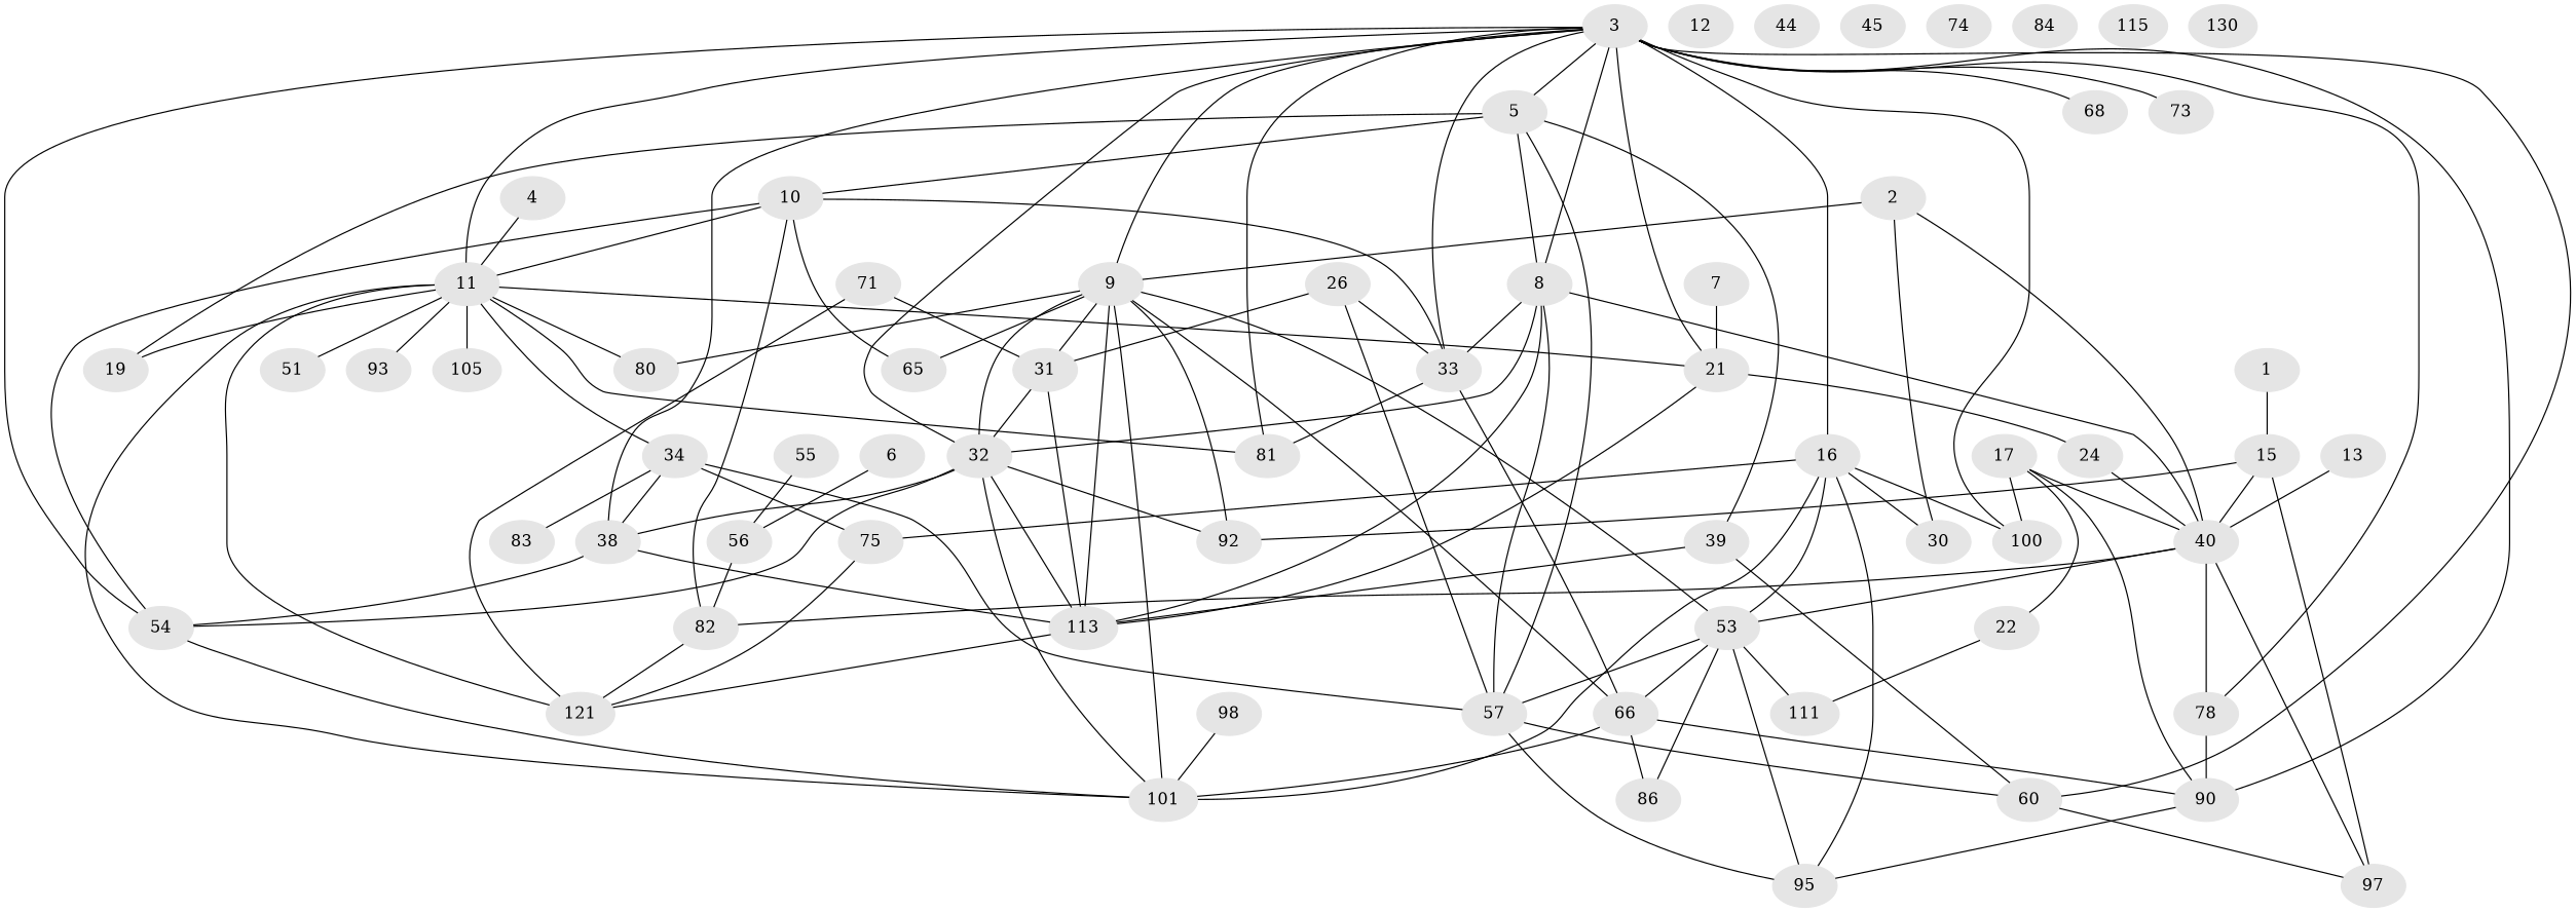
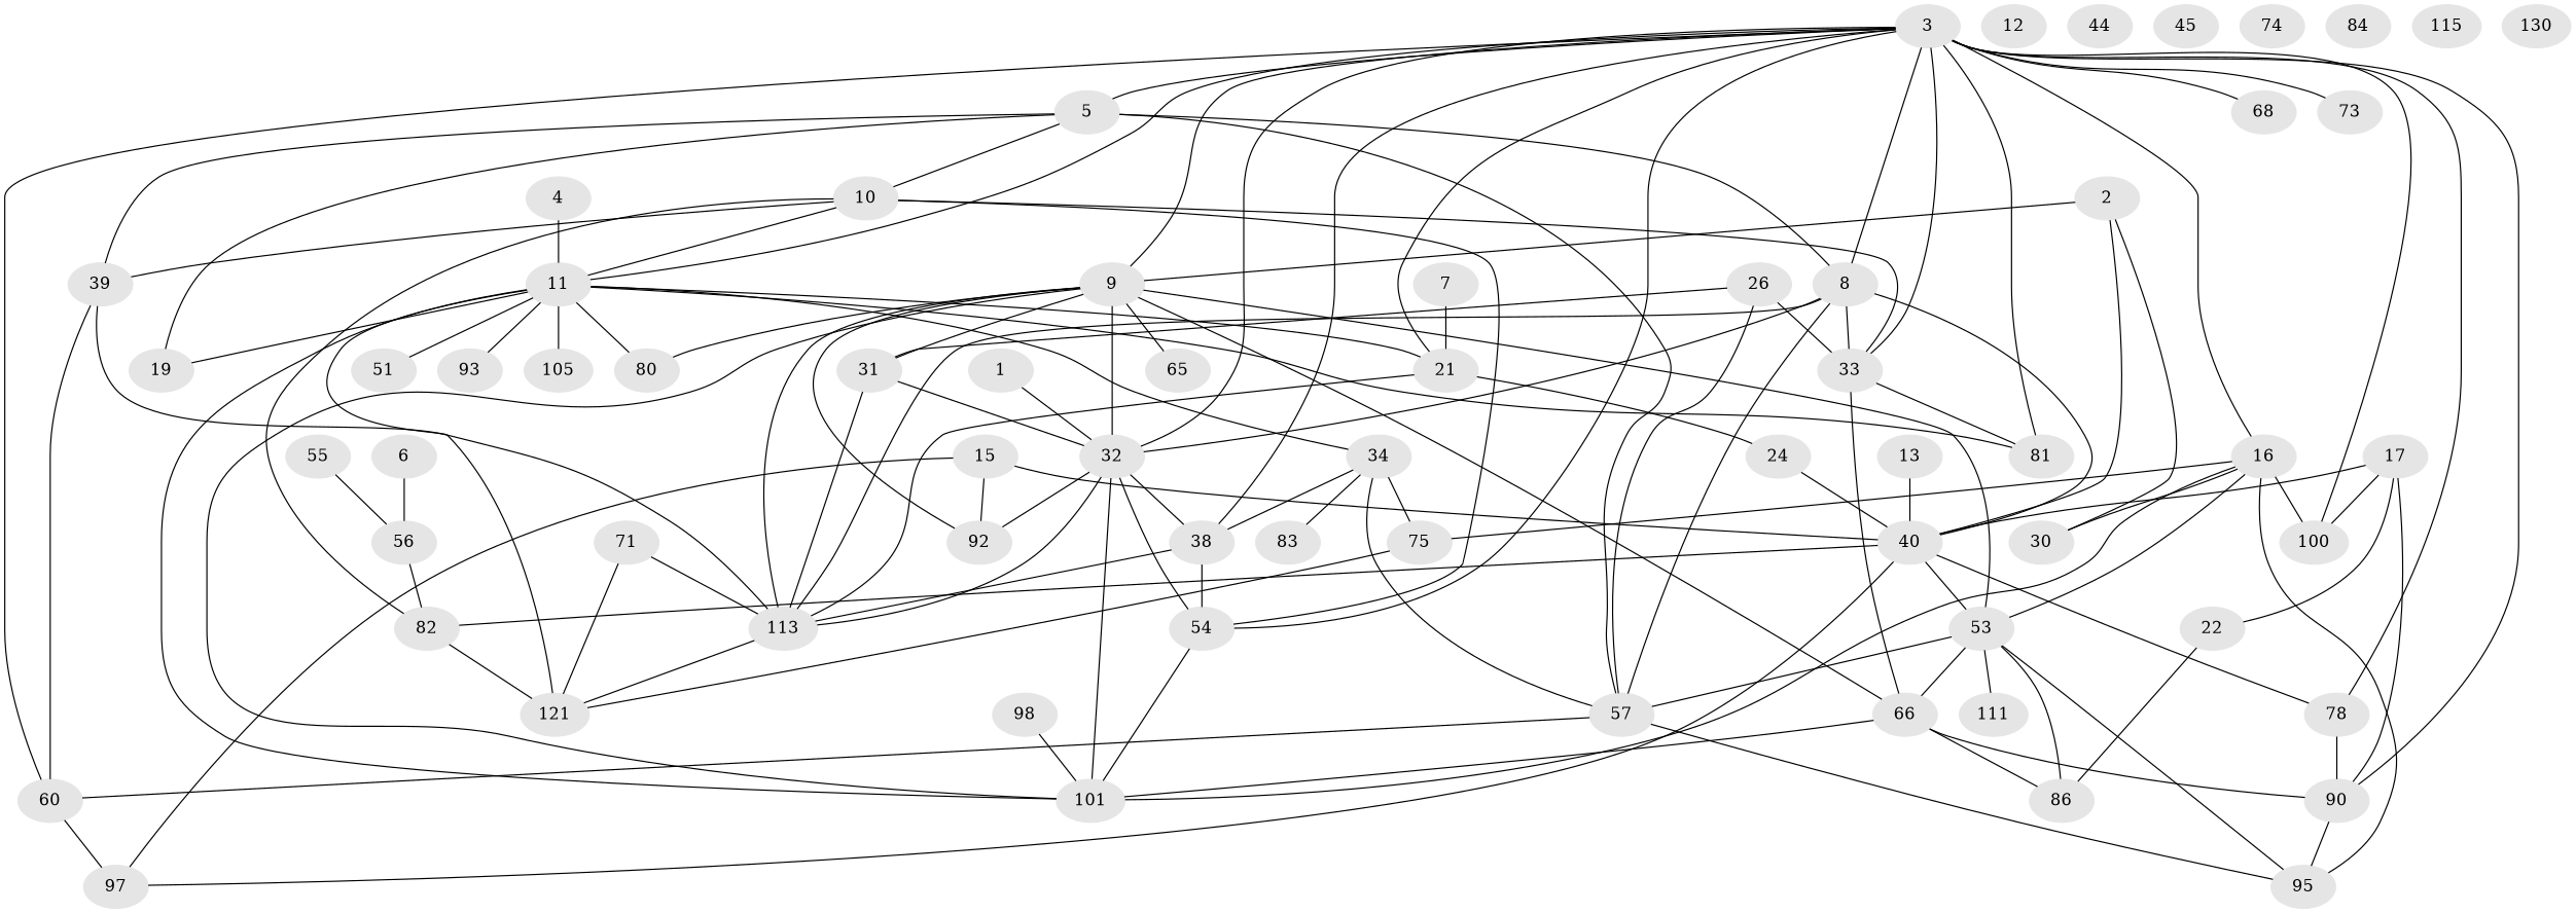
  graph {
    node [color=gray90 style=filled]
    32 [super="+61+69+106+59+41"]
    38 [super="+52+50"]
    113 [super="+114"]
    92
    101 [super="+123+102+118"]
    1
    2 [super="+23"]
    9 [super="+119+62+36+110"]
    30 [super="+99"]
    40 [super="+42+79"]
    53 [super="+104+72"]
    31 [super="+37+127"]
    65
    66 [super="+94"]
    80 [super="+109"]
    78 [super="+122"]
    82
    97
    3 [super="+20+126+25"]
    5 [super="+18+76"]
    8 [super="+48+77"]
    11 [super="+124+29+14"]
    16 [super="+35+85+46"]
    21 [super="+117"]
    33 [super="+49+58"]
    54 [super="+67"]
    60
    68
    73
    81
    90 [super="+112"]
    100 [super="+132"]
    10 [super="+43"]
    19 [super="+63"]
    39 [super="+88"]
    57 [super="+70"]
    34 [super="+131+107"]
    51
    93 [super="+108"]
    105
    121
    95
    75
    24
    4
    111
    86
    56 [super="+116"]
    6
    7
    83
    12
    13
    15 [super="+27"]
    17 [super="+89"]
    22
    26
    44
    45
    55
    71
    74
    84
    98
    115
    130
    32 -- 38
    32 -- 113
    32 -- 92
    32 -- 101
    38 -- 113
    38 -- 54
    113 -- 121
-   1 -- 15
+   1 -- 32
    2 -- 9
    2 -- 30
    2 -- 40
    9 -- 32 [weight=2]
    9 -- 113
    9 -- 92
    9 -- 101
    9 -- 53
    9 -- 31
    9 -- 65
    9 -- 66
    9 -- 80 [weight=2]
    40 -- 53
    40 -- 78
    40 -- 82
    40 -- 97
    53 -- 66
    53 -- 57
    53 -- 95
    53 -- 111
    53 -- 86
    31 -- 32
    31 -- 113
    66 -- 101
    66 -- 90
    66 -- 86
    78 -- 90 [weight=3]
    82 -- 121
    3 -- 32 [weight=2]
    3 -- 38
    3 -- 9
    3 -- 78
    3 -- 5 [weight=2]
    3 -- 8
    3 -- 11
    3 -- 16 [weight=4]
    3 -- 21
    3 -- 33
    3 -- 54
    3 -- 60
    3 -- 68
    3 -- 73
    3 -- 81
    3 -- 90
    3 -- 100
    5 -- 8
    5 -- 10
    5 -- 19
    5 -- 39
    5 -- 57
    8 -- 32
    8 -- 113
    8 -- 40
    8 -- 33
    8 -- 57
    11 -- 101
    11 -- 80
    11 -- 21
    11 -- 81
    11 -- 19
    11 -- 34
    11 -- 51
    11 -- 93
    11 -- 105
    11 -- 121 [weight=2]
    16 -- 101
    16 -- 30
    16 -- 53
    16 -- 100
    16 -- 95
    16 -- 75
    21 -- 113
    21 -- 24
    33 -- 66 [weight=2]
    33 -- 81
    54 -- 32
    54 -- 101
    60 -- 97
    90 -- 95
    10 -- 82
    10 -- 11
    10 -- 33
    10 -- 54
-   10 -- 65
+   10 -- 39
    39 -- 113
    39 -- 60
    57 -- 60
    57 -- 95
    34 -- 38
    34 -- 57
    34 -- 75
    34 -- 83
    75 -- 121
    24 -- 40
    4 -- 11
    56 -- 82
    6 -- 56
    7 -- 21
    13 -- 40
    15 -- 92
    15 -- 40
    15 -- 97
    17 -- 40
    17 -- 90
    17 -- 100
    17 -- 22
-   22 -- 111
+   22 -- 86
    26 -- 31
    26 -- 33
    26 -- 57
    55 -- 56
-   71 -- 31
+   71 -- 113
    71 -- 121
    98 -- 101
  }
